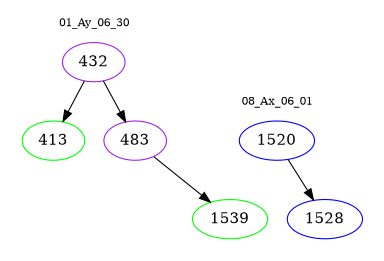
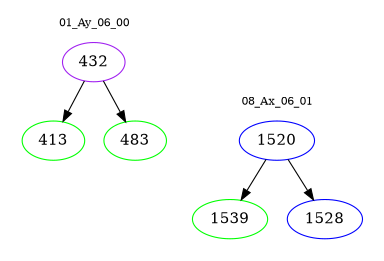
  digraph {
    node [color=purple]
    edge [color=black]
    n1 [label=432]
    n2 [color=green label=413]
-   n3 [label=483]
+   n3 [color=green label=483]
    n4 [color=blue label=1520]
    n5 [color=blue label=1528]
    n6 [color=green label=1539]
    subgraph cluster_1 {
      color=white
      fontsize=10
-     label="01_Ay_06_30"
+     label="01_Ay_06_00"
      n1
      n2
      n3
    }
    subgraph cluster_2 {
      color=white
      fontsize=10
      label="08_Ax_06_01"
      n4
      n5
      n6
    }
    n1 -> n2
    n1 -> n3
    n4 -> n5
-   n3 -> n6
+   n4 -> n6
  }
